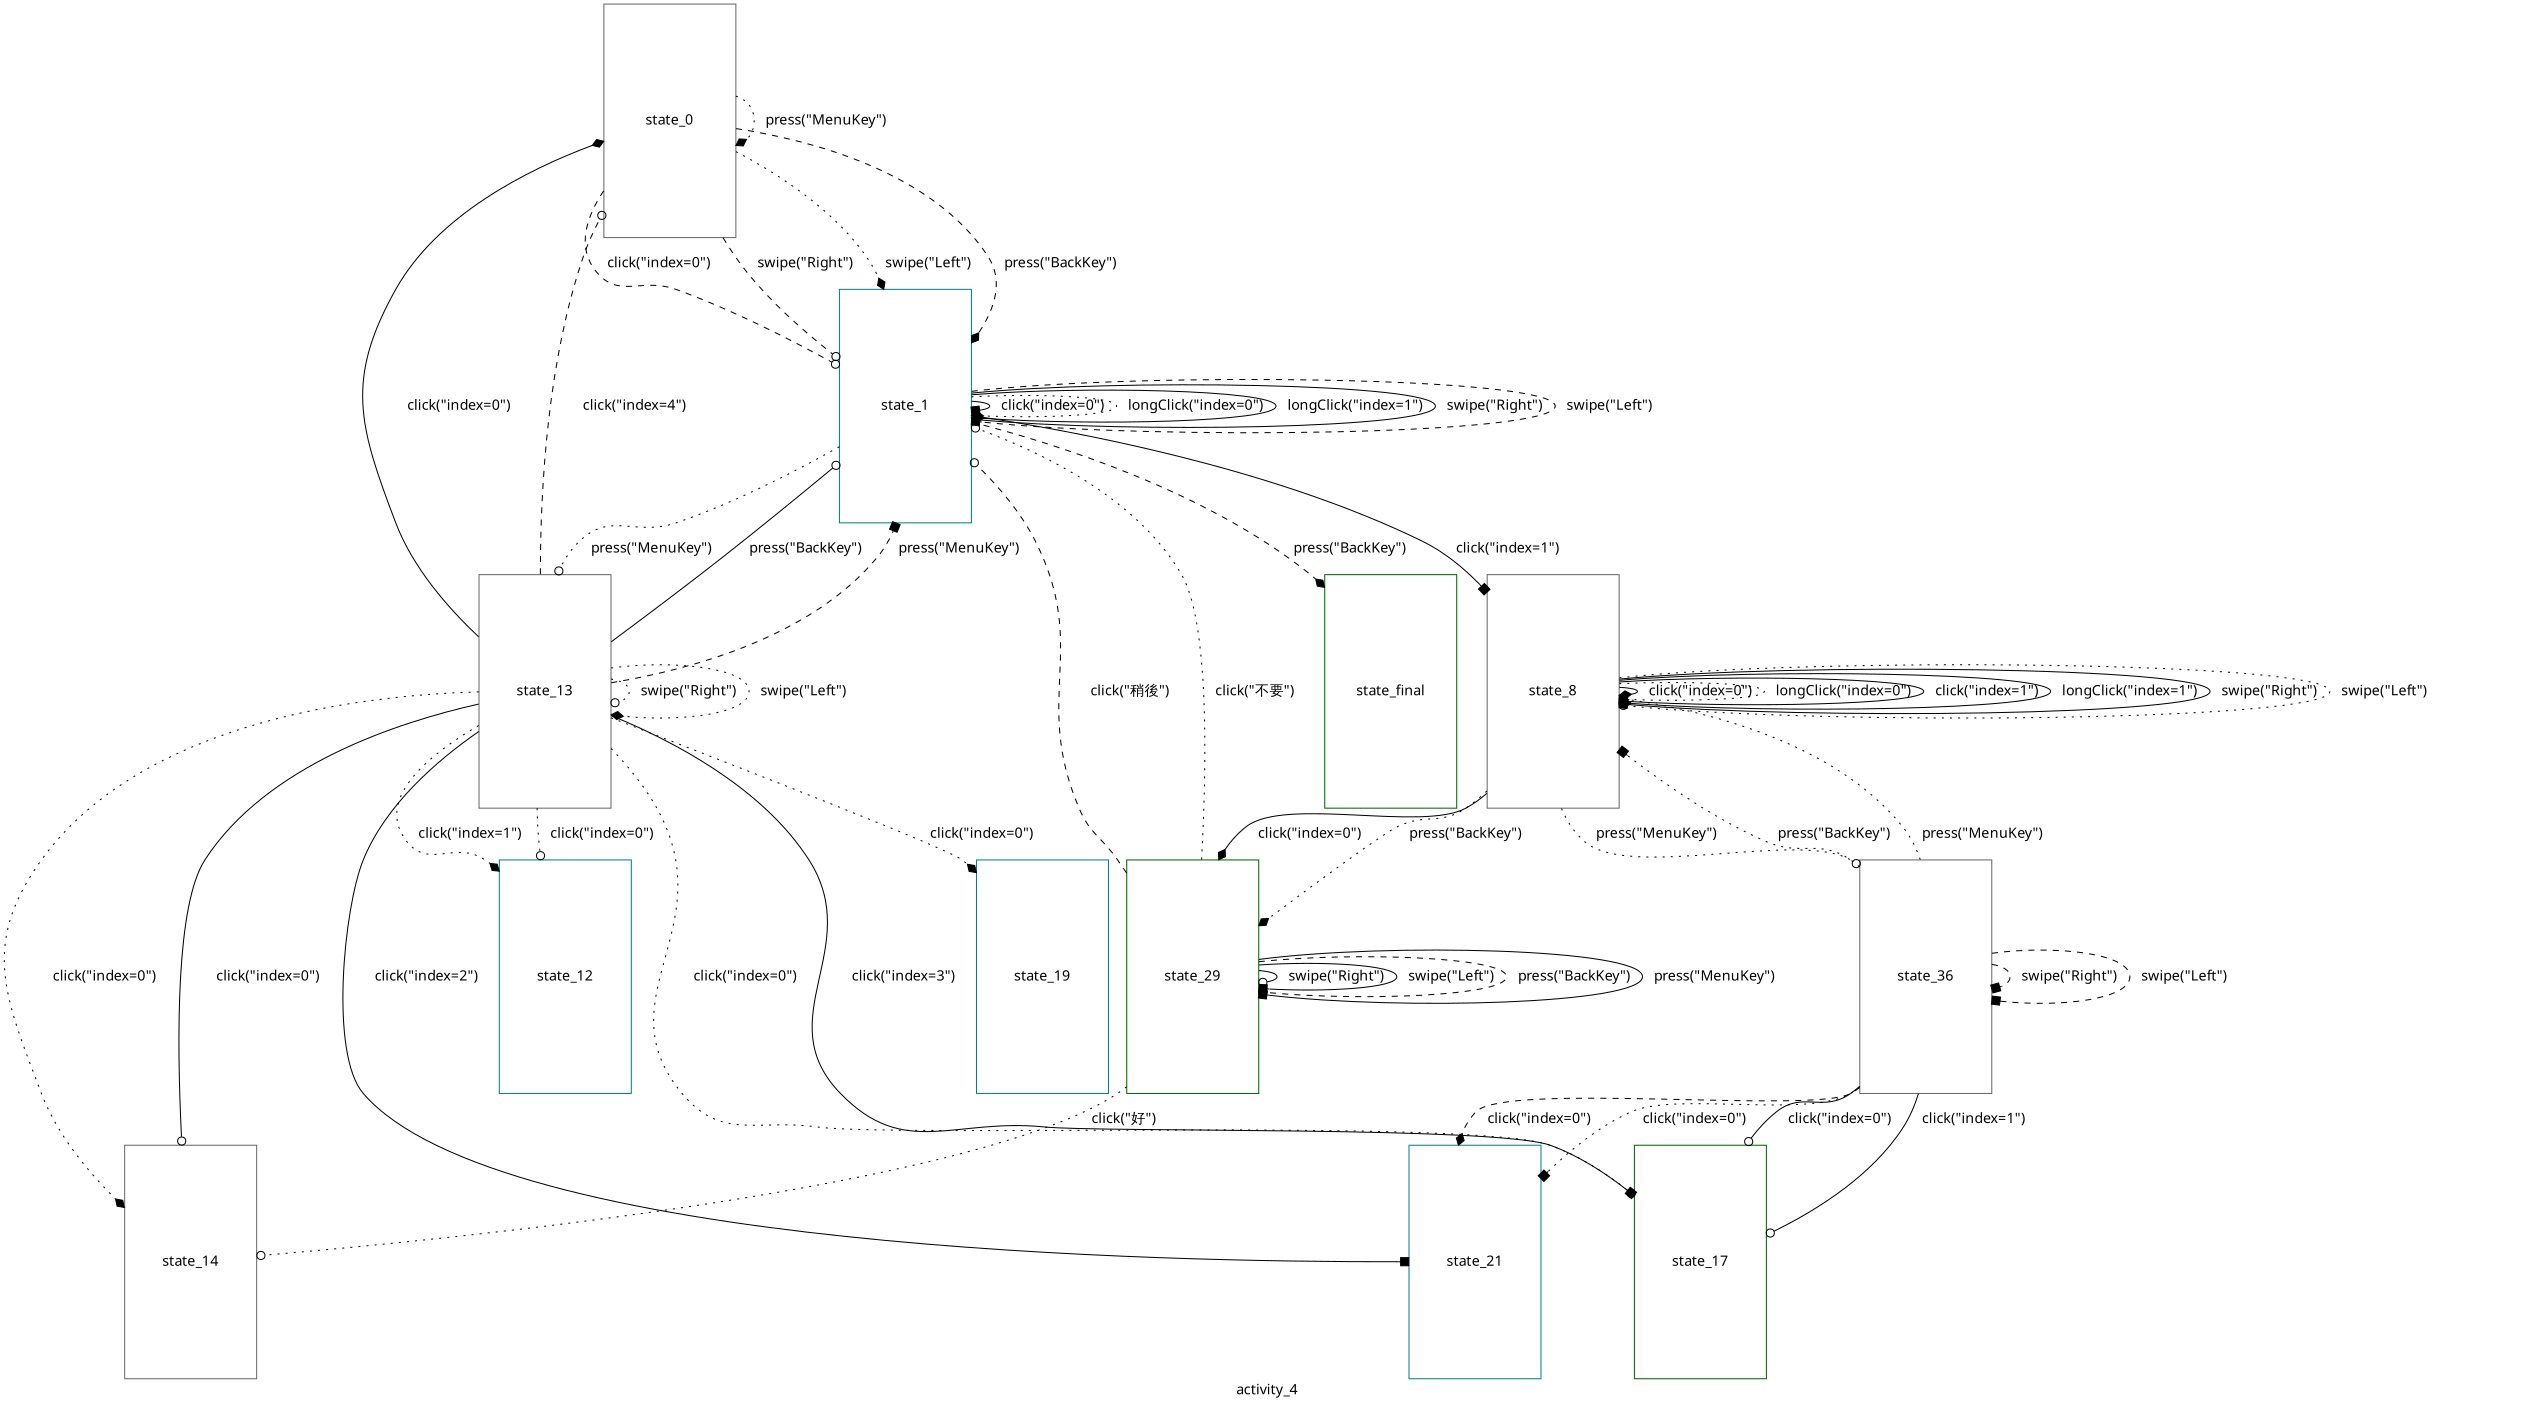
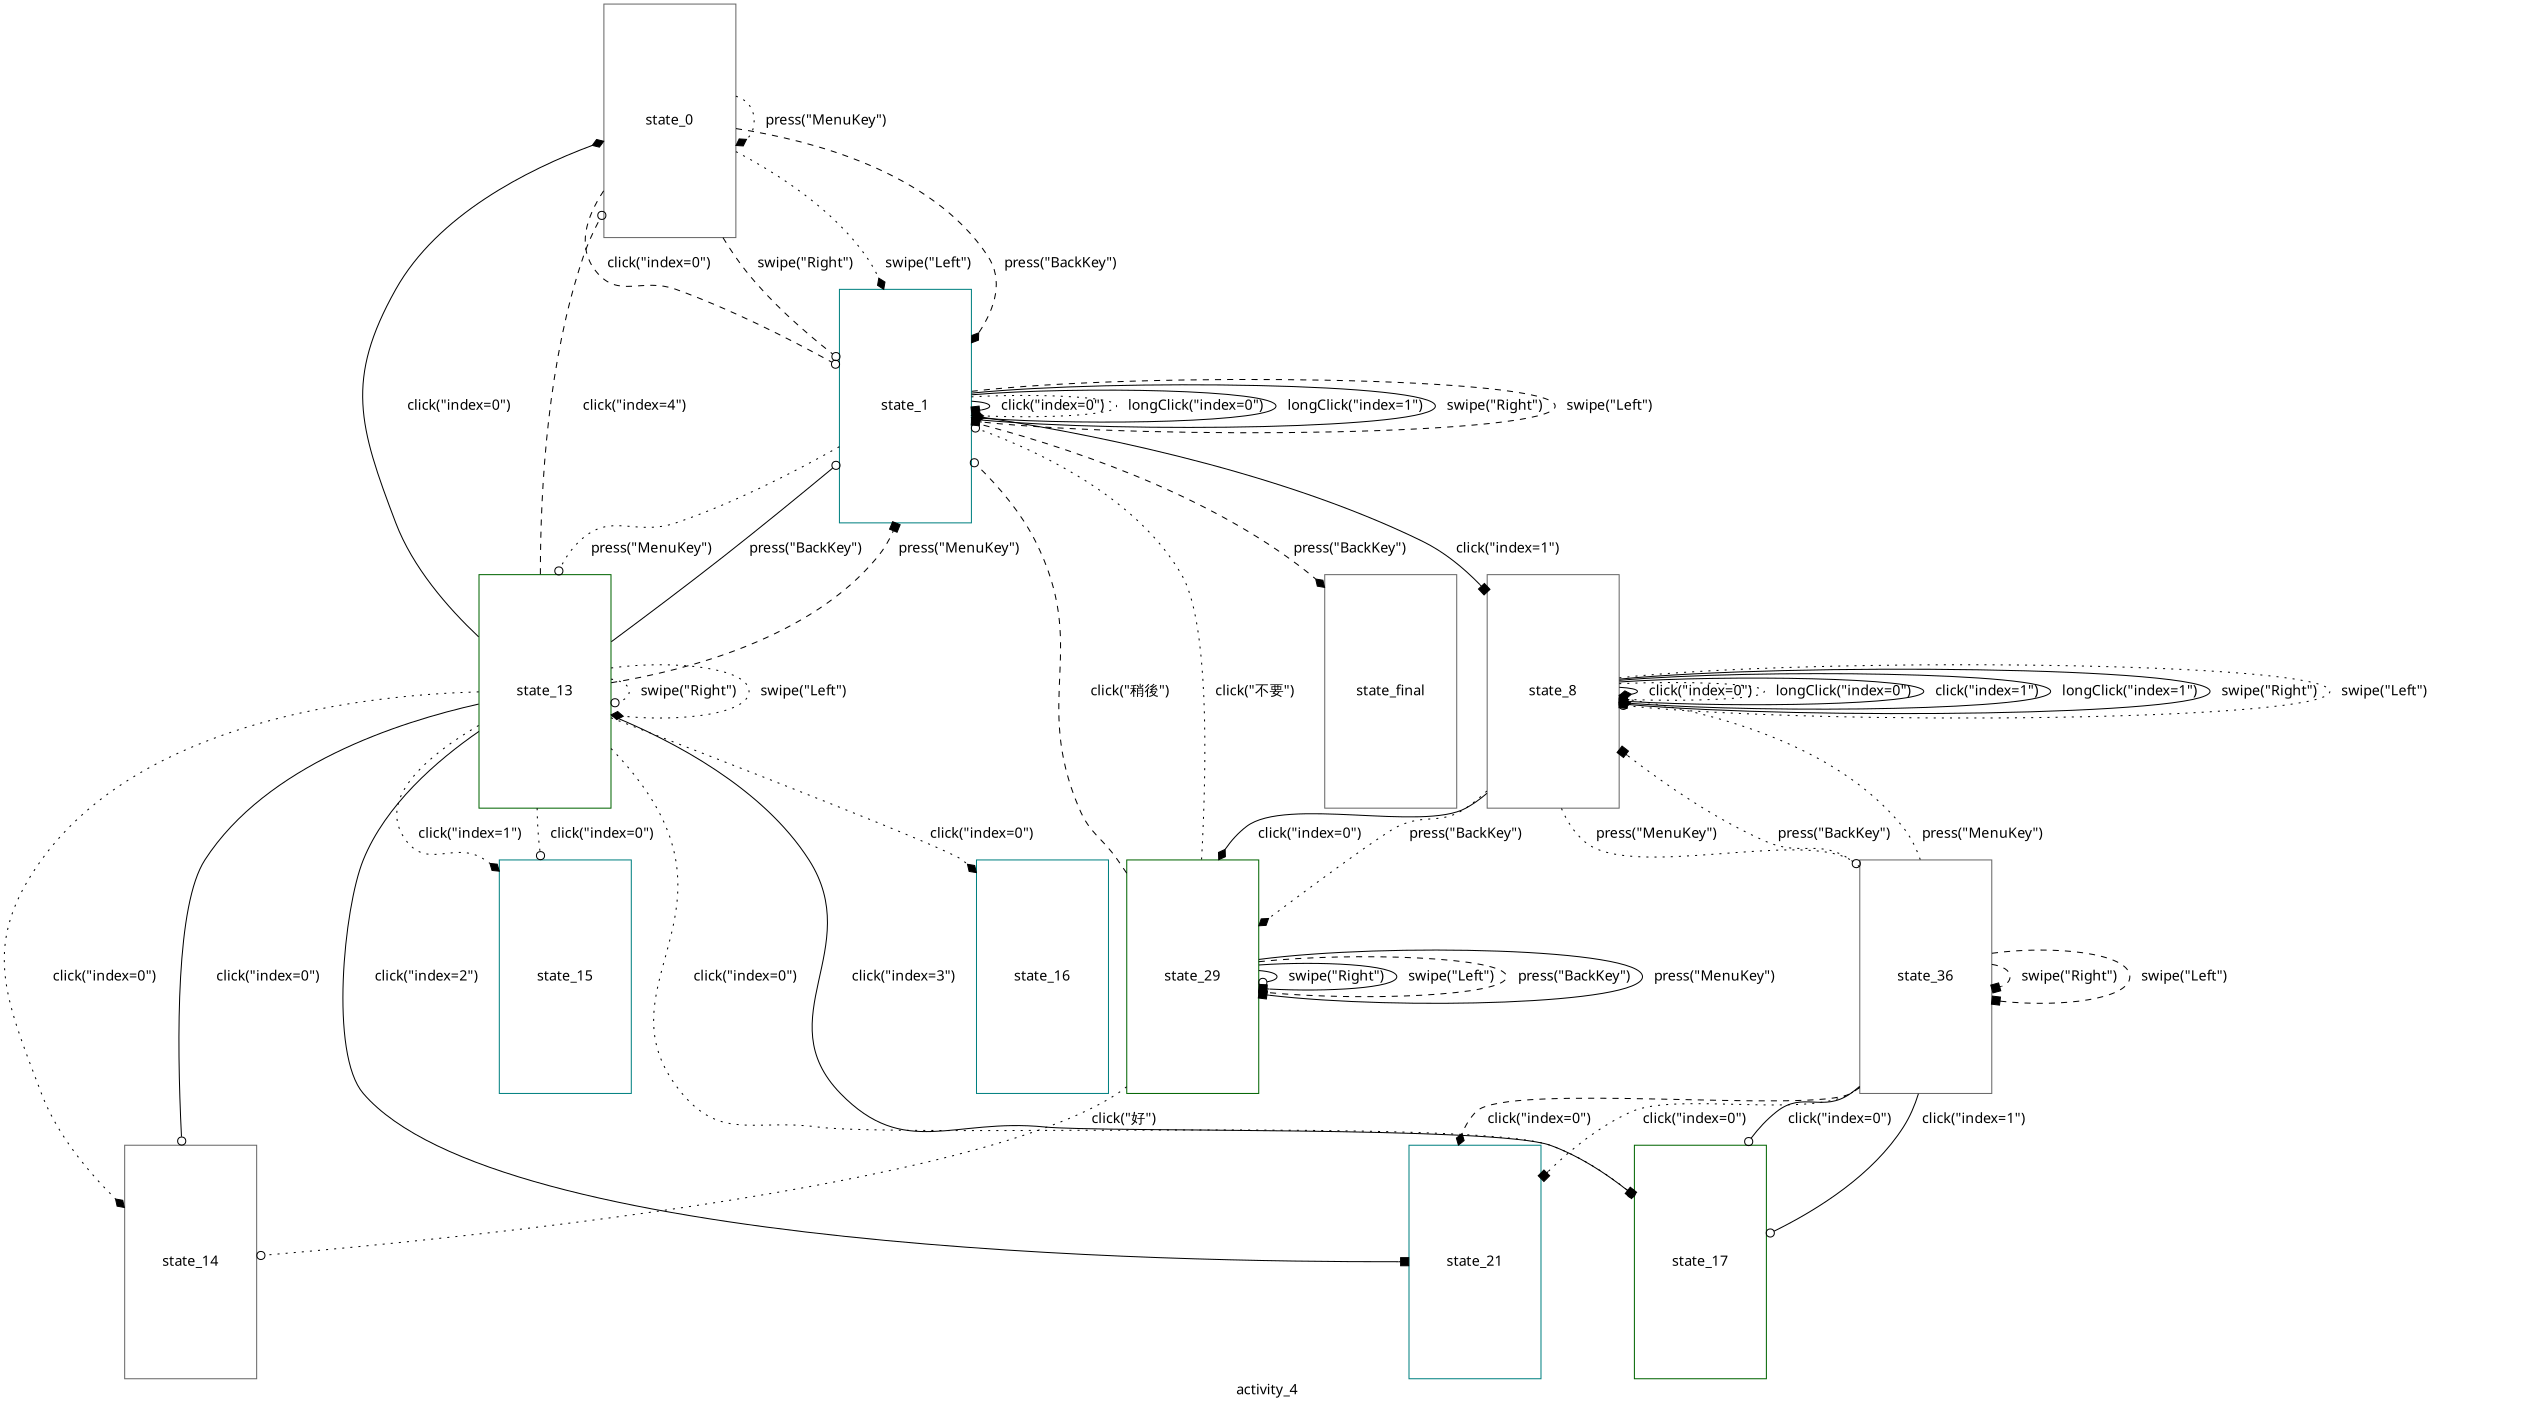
  digraph {
    color=red
    fontname="Noto Sans"
    label="   activity_4   "
    node [color=gray40 fixedsize=true fontname="Noto Sans" shape=box]
    edge [arrowhead=odot fontname="Noto Sans" style=dotted]
    state_0 [height=3.2 width=1.8]
    state_1 [color=teal height=3.2 width=1.8]
-   state_13 [height=3.2 width=1.8]
+   state_13 [color=darkgreen height=3.2 width=1.8]
    state_8 [height=3.2 width=1.8]
-   state_final [color=darkgreen height=3.2 width=1.8]
+   state_final [height=3.2 width=1.8]
    state_14 [height=3.2 width=1.8]
-   state_16 [color=teal height=3.2 width=1.8 label=state_19]
+   state_16 [color=teal height=3.2 width=1.8]
    state_21 [color=teal height=3.2 width=1.8]
-   state_15 [color=teal height=3.2 width=1.8 label=state_12]
+   state_15 [color=teal height=3.2 width=1.8]
    state_17 [color=darkgreen height=3.2 width=1.8]
    state_29 [color=darkgreen height=3.2 width=1.8]
    state_36 [height=3.2 width=1.8]
    state_0 -> state_0 [arrowhead=diamond label="   press(\"MenuKey\")   "]
    state_0 -> state_1 [label="   click(\"index=0\")   " style=dashed]
    state_0 -> state_1 [label="   swipe(\"Right\")   " style=dashed]
    state_0 -> state_1 [arrowhead=diamond label="   swipe(\"Left\")   "]
    state_0 -> state_1 [arrowhead=diamond label="   press(\"BackKey\")   " style=dashed]
    state_1 -> state_1 [arrowhead=box label="   click(\"index=0\")   " style=solid]
    state_1 -> state_1 [arrowhead=diamond label="   longClick(\"index=0\")   "]
    state_1 -> state_1 [arrowhead=diamond label="   longClick(\"index=1\")   " style=solid]
    state_1 -> state_1 [label="   swipe(\"Right\")   " style=solid]
    state_1 -> state_1 [arrowhead=box label="   swipe(\"Left\")   " style=dashed]
    state_1 -> state_13 [label="   press(\"MenuKey\")   "]
    state_1 -> state_8 [arrowhead=box label="   click(\"index=1\")   " style=solid]
    state_1 -> state_final [arrowhead=diamond label="   press(\"BackKey\")   " style=dashed]
    state_13 -> state_0 [arrowhead=diamond label="   click(\"index=0\")   " style=solid]
    state_13 -> state_0 [label="   click(\"index=4\")   " style=dashed]
    state_13 -> state_1 [label="   press(\"BackKey\")   " style=solid]
    state_13 -> state_1 [arrowhead=box label="   press(\"MenuKey\")   " style=dashed]
    state_13 -> state_13 [label="   swipe(\"Right\")   "]
    state_13 -> state_13 [arrowhead=diamond label="   swipe(\"Left\")   "]
    state_13 -> state_14 [arrowhead=diamond label="   click(\"index=0\")   "]
    state_13 -> state_14 [label="   click(\"index=0\")   " style=solid]
    state_13 -> state_16 [arrowhead=diamond label="   click(\"index=0\")   "]
    state_13 -> state_21 [arrowhead=box label="   click(\"index=2\")   " style=solid]
    state_13 -> state_15 [label="   click(\"index=0\")   "]
    state_13 -> state_15 [arrowhead=diamond label="   click(\"index=1\")   "]
    state_13 -> state_17 [arrowhead=box label="   click(\"index=0\")   "]
    state_13 -> state_17 [label="   click(\"index=3\")   " style=solid]
    state_8 -> state_8 [arrowhead=diamond label="   click(\"index=0\")   " style=solid]
    state_8 -> state_8 [arrowhead=box label="   longClick(\"index=0\")   "]
    state_8 -> state_8 [arrowhead=box label="   click(\"index=1\")   " style=solid]
    state_8 -> state_8 [arrowhead=diamond label="   longClick(\"index=1\")   " style=solid]
    state_8 -> state_8 [arrowhead=box label="   swipe(\"Right\")   " style=solid]
    state_8 -> state_8 [label="   swipe(\"Left\")   "]
    state_8 -> state_29 [arrowhead=diamond label="   click(\"index=0\")   " style=solid]
    state_8 -> state_29 [arrowhead=diamond label="   press(\"BackKey\")   "]
    state_8 -> state_36 [label="   press(\"MenuKey\")   "]
    state_29 -> state_1 [label="   click(\"稍後\")   " style=dashed]
    state_29 -> state_1 [label="   click(\"不要\")   "]
    state_29 -> state_14 [label="   click(\"好\")   "]
    state_29 -> state_29 [label="   swipe(\"Right\")   " style=solid]
    state_29 -> state_29 [arrowhead=box label="   swipe(\"Left\")   " style=solid]
    state_29 -> state_29 [label="   press(\"BackKey\")   " style=dashed]
    state_29 -> state_29 [arrowhead=box label="   press(\"MenuKey\")   " style=solid]
    state_36 -> state_8 [arrowhead=box label="   press(\"BackKey\")   "]
    state_36 -> state_8 [label="   press(\"MenuKey\")   "]
    state_36 -> state_21 [arrowhead=diamond label="   click(\"index=0\")   " style=dashed]
    state_36 -> state_21 [arrowhead=box label="   click(\"index=0\")   "]
    state_36 -> state_17 [label="   click(\"index=0\")   " style=solid]
    state_36 -> state_17 [label="   click(\"index=1\")   " style=solid]
    state_36 -> state_36 [arrowhead=box label="   swipe(\"Right\")   " style=dashed]
    state_36 -> state_36 [arrowhead=box label="   swipe(\"Left\")   " style=dashed]
  }
